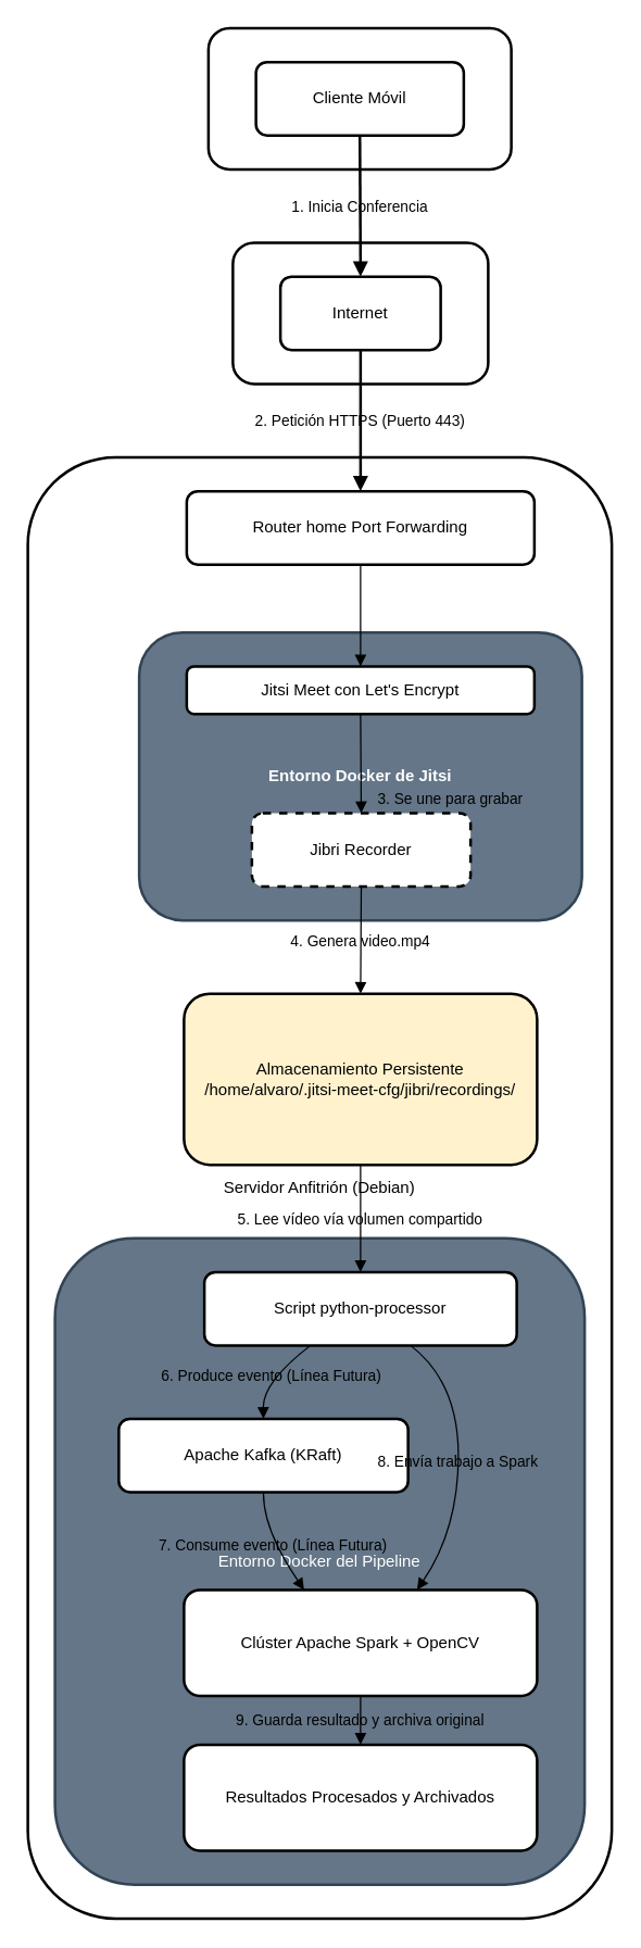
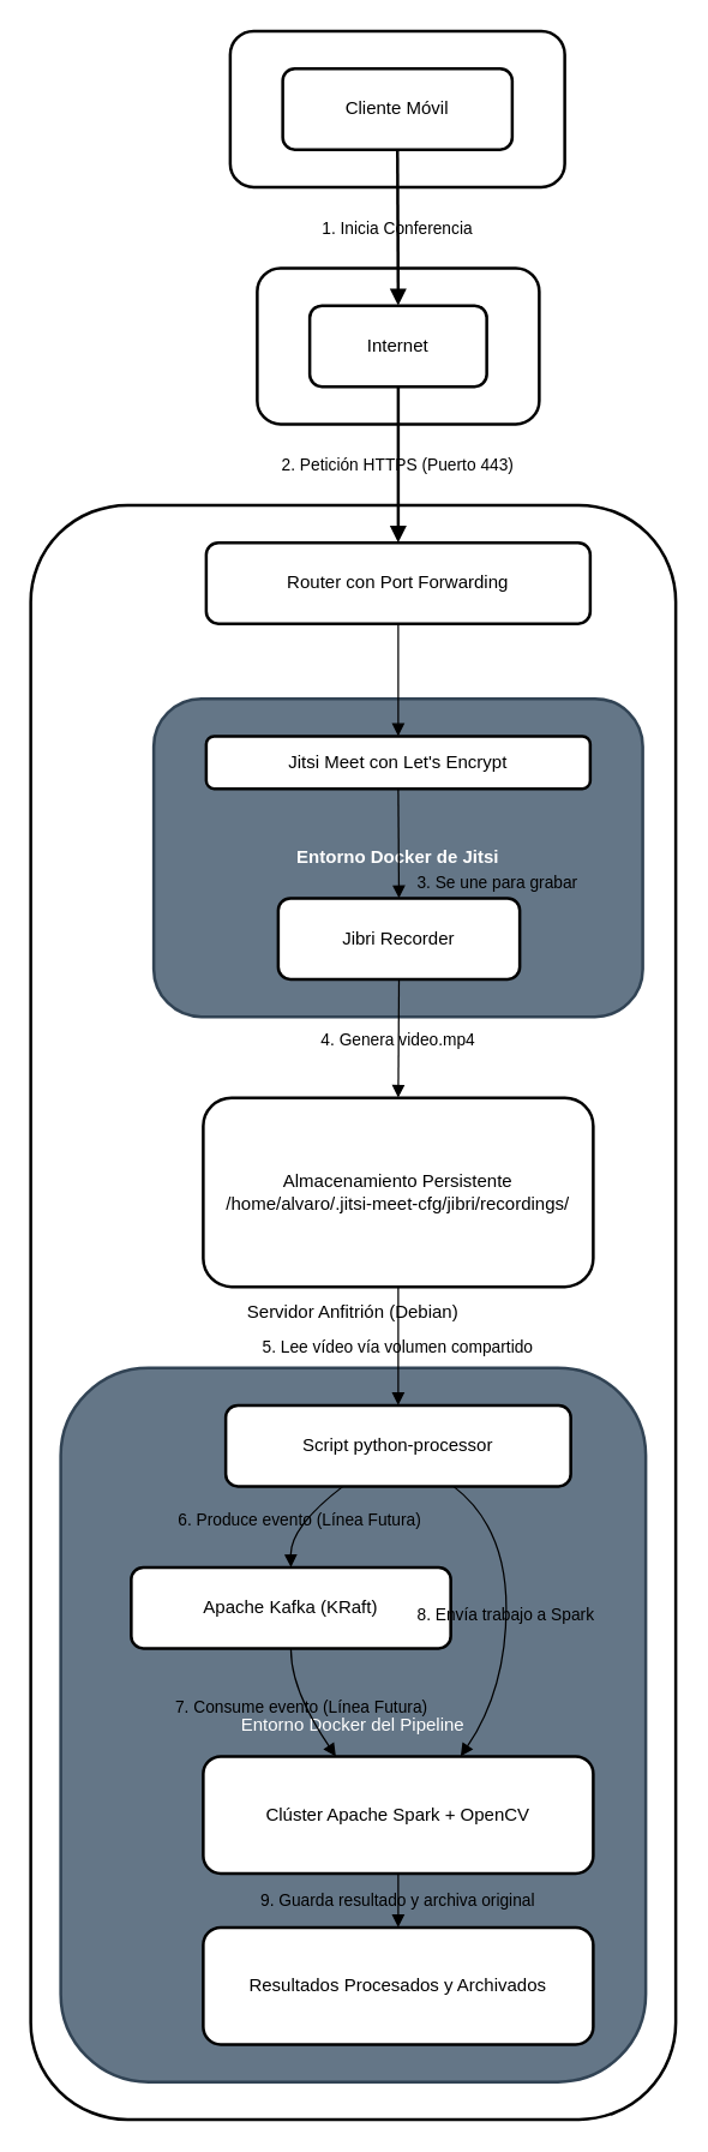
  <mxCell id="0" />
  <mxCell id="1" parent="0" />
  <mxCell id="2" value="Servidor Anfitrión (Debian)" style="whiteSpace=wrap;strokeWidth=2;labelBackgroundColor=none;rounded=1;" vertex="1" parent="1"><mxGeometry x="20" y="336" width="430" height="1076" as="geometry" /></mxCell>
  <mxCell id="3" value="Entorno Docker del Pipeline" style="whiteSpace=wrap;strokeWidth=2;labelBackgroundColor=none;rounded=1;fillColor=#647687;fontColor=#ffffff;strokeColor=#314354;" vertex="1" parent="1"><mxGeometry x="40" y="911" width="390" height="476" as="geometry" /></mxCell>
  <mxCell id="4" value="Entorno Docker de Jitsi" style="whiteSpace=wrap;strokeWidth=2;labelBackgroundColor=none;rounded=1;fillColor=#647687;fontColor=light-dark(#FFFFFF,#000000);strokeColor=#314354;fontStyle=1" vertex="1" parent="1"><mxGeometry x="102" y="465" width="326" height="212" as="geometry" /></mxCell>
  <mxCell id="5" value="Internet" style="whiteSpace=wrap;strokeWidth=2;labelBackgroundColor=none;rounded=1;" vertex="1" parent="1"><mxGeometry x="171" y="178" width="188" height="104" as="geometry" /></mxCell>
  <mxCell id="6" value="Cliente Externo" style="whiteSpace=wrap;strokeWidth=2;labelBackgroundColor=none;rounded=1;" vertex="1" parent="1"><mxGeometry x="153" y="20" width="223" height="104" as="geometry" /></mxCell>
  <mxCell id="7" value="Cliente Móvil" style="whiteSpace=wrap;strokeWidth=2;labelBackgroundColor=none;rounded=1;" vertex="1" parent="1"><mxGeometry x="188" y="45" width="153" height="54" as="geometry" /></mxCell>
  <mxCell id="8" value="Internet" style="whiteSpace=wrap;strokeWidth=2;labelBackgroundColor=none;rounded=1;" vertex="1" parent="1"><mxGeometry x="206" y="203" width="118" height="54" as="geometry" /></mxCell>
- <mxCell id="9" value="Router home Port Forwarding" style="whiteSpace=wrap;strokeWidth=2;labelBackgroundColor=none;rounded=1;" vertex="1" parent="1"><mxGeometry x="137" y="361" width="256" height="54" as="geometry" /></mxCell>
+ <mxCell id="9" value="Router con Port Forwarding" style="whiteSpace=wrap;strokeWidth=2;labelBackgroundColor=none;rounded=1;" vertex="1" parent="1"><mxGeometry x="137" y="361" width="256" height="54" as="geometry" /></mxCell>
  <mxCell id="10" value="Jitsi Meet con Let's Encrypt" style="whiteSpace=wrap;strokeWidth=2;labelBackgroundColor=none;rounded=1;" vertex="1" parent="1"><mxGeometry x="137" y="490" width="256" height="35" as="geometry" /></mxCell>
- <mxCell id="11" value="Jibri Recorder" style="whiteSpace=wrap;strokeWidth=2;labelBackgroundColor=none;rounded=1;dashed=1;" vertex="1" parent="1"><mxGeometry x="185" y="598" width="161" height="54" as="geometry" /></mxCell>
- <mxCell id="12" value="Almacenamiento Persistente&#10;/home/alvaro/.jitsi-meet-cfg/jibri/recordings/" style="whiteSpace=wrap;strokeWidth=2;labelBackgroundColor=none;rounded=1;fillColor=#fff2cc;" vertex="1" parent="1"><mxGeometry x="135" y="731" width="260" height="126" as="geometry" /></mxCell>
+ <mxCell id="11" value="Jibri Recorder" style="whiteSpace=wrap;strokeWidth=2;labelBackgroundColor=none;rounded=1;" vertex="1" parent="1"><mxGeometry x="185" y="598" width="161" height="54" as="geometry" /></mxCell>
+ <mxCell id="12" value="Almacenamiento Persistente&#10;/home/alvaro/.jitsi-meet-cfg/jibri/recordings/" style="whiteSpace=wrap;strokeWidth=2;labelBackgroundColor=none;rounded=1;" vertex="1" parent="1"><mxGeometry x="135" y="731" width="260" height="126" as="geometry" /></mxCell>
  <mxCell id="13" value="Script python-processor" style="whiteSpace=wrap;strokeWidth=2;labelBackgroundColor=none;rounded=1;" vertex="1" parent="1"><mxGeometry x="150" y="936" width="230" height="54" as="geometry" /></mxCell>
  <mxCell id="14" value="Apache Kafka (KRaft)" style="whiteSpace=wrap;strokeWidth=2;labelBackgroundColor=none;rounded=1;" vertex="1" parent="1"><mxGeometry x="87" y="1044" width="213" height="54" as="geometry" /></mxCell>
  <mxCell id="15" value="Clúster Apache Spark + OpenCV" style="whiteSpace=wrap;strokeWidth=2;labelBackgroundColor=none;rounded=1;" vertex="1" parent="1"><mxGeometry x="135" y="1170" width="260" height="78" as="geometry" /></mxCell>
  <mxCell id="16" value="Resultados Procesados y Archivados" style="whiteSpace=wrap;strokeWidth=2;labelBackgroundColor=none;rounded=1;" vertex="1" parent="1"><mxGeometry x="135" y="1284" width="260" height="78" as="geometry" /></mxCell>
  <mxCell id="17" value="1. Inicia Conferencia" style="curved=1;startArrow=none;endArrow=block;exitX=0.5;exitY=1;entryX=0.5;entryY=0;rounded=1;labelBackgroundColor=none;fontColor=default;strokeWidth=2;" edge="1" parent="1" source="7" target="8"><mxGeometry relative="1" as="geometry"><Array as="points" /></mxGeometry></mxCell>
  <mxCell id="18" value="2. Petición HTTPS (Puerto 443)" style="curved=1;startArrow=none;endArrow=block;exitX=0.5;exitY=1;entryX=0.5;entryY=0;rounded=1;labelBackgroundColor=none;fontColor=default;strokeWidth=2;" edge="1" parent="1" source="8" target="9"><mxGeometry relative="1" as="geometry"><Array as="points" /></mxGeometry></mxCell>
  <mxCell id="19" value="" style="curved=1;startArrow=none;endArrow=block;exitX=0.5;exitY=1;entryX=0.5;entryY=0;rounded=1;labelBackgroundColor=none;fontColor=default;" edge="1" parent="1" source="9" target="10"><mxGeometry relative="1" as="geometry"><Array as="points" /></mxGeometry></mxCell>
  <mxCell id="20" value="3. Se une para grabar" style="curved=1;startArrow=none;endArrow=block;exitX=0.5;exitY=1;entryX=0.5;entryY=0;rounded=1;labelBackgroundColor=none;fontColor=default;entryDx=0;entryDy=0;exitDx=0;exitDy=0;" edge="1" parent="1" source="10" target="11"><mxGeometry x="0.726" y="66" relative="1" as="geometry"><Array as="points" /><mxPoint x="215" y="542" as="sourcePoint" /><mxPoint x="215.5" y="596" as="targetPoint" /><mxPoint as="offset" /></mxGeometry></mxCell>
  <mxCell id="21" value="4. Genera video.mp4" style="curved=1;startArrow=none;endArrow=block;exitX=0.5;exitY=1;entryX=0.5;entryY=0;rounded=1;labelBackgroundColor=none;fontColor=default;" edge="1" parent="1" source="11" target="12"><mxGeometry relative="1" as="geometry"><Array as="points" /></mxGeometry></mxCell>
  <mxCell id="22" value="5. Lee vídeo vía volumen compartido" style="curved=1;startArrow=none;endArrow=block;exitX=0.5;exitY=1;entryX=0.5;entryY=0;rounded=1;labelBackgroundColor=none;fontColor=default;" edge="1" parent="1" source="12" target="13"><mxGeometry relative="1" as="geometry"><Array as="points" /></mxGeometry></mxCell>
  <mxCell id="23" value="6. Produce evento (Línea Futura)" style="curved=1;startArrow=none;endArrow=block;exitX=0.34;exitY=1;entryX=0.5;entryY=0;rounded=1;labelBackgroundColor=none;fontColor=default;" edge="1" parent="1" source="13" target="14"><mxGeometry relative="1" as="geometry"><Array as="points"><mxPoint x="193" y="1017" /></Array></mxGeometry></mxCell>
  <mxCell id="24" value="7. Consume evento (Línea Futura)" style="curved=1;startArrow=none;endArrow=block;exitX=0.5;exitY=1;entryX=0.34;entryY=0;rounded=1;labelBackgroundColor=none;fontColor=default;" edge="1" parent="1" source="14" target="15"><mxGeometry relative="1" as="geometry"><Array as="points"><mxPoint x="193" y="1125" /></Array></mxGeometry></mxCell>
  <mxCell id="25" value="8. Envía trabajo a Spark" style="curved=1;startArrow=none;endArrow=block;exitX=0.66;exitY=1;entryX=0.66;entryY=0;rounded=1;labelBackgroundColor=none;fontColor=default;" edge="1" parent="1" source="13" target="15"><mxGeometry relative="1" as="geometry"><Array as="points"><mxPoint x="337" y="1017" /><mxPoint x="337" y="1125" /></Array></mxGeometry></mxCell>
  <mxCell id="26" value="9. Guarda resultado y archiva original" style="curved=1;startArrow=none;endArrow=block;exitX=0.5;exitY=1;entryX=0.5;entryY=0;rounded=1;labelBackgroundColor=none;fontColor=default;" edge="1" parent="1" source="15" target="16"><mxGeometry relative="1" as="geometry"><Array as="points" /></mxGeometry></mxCell>
